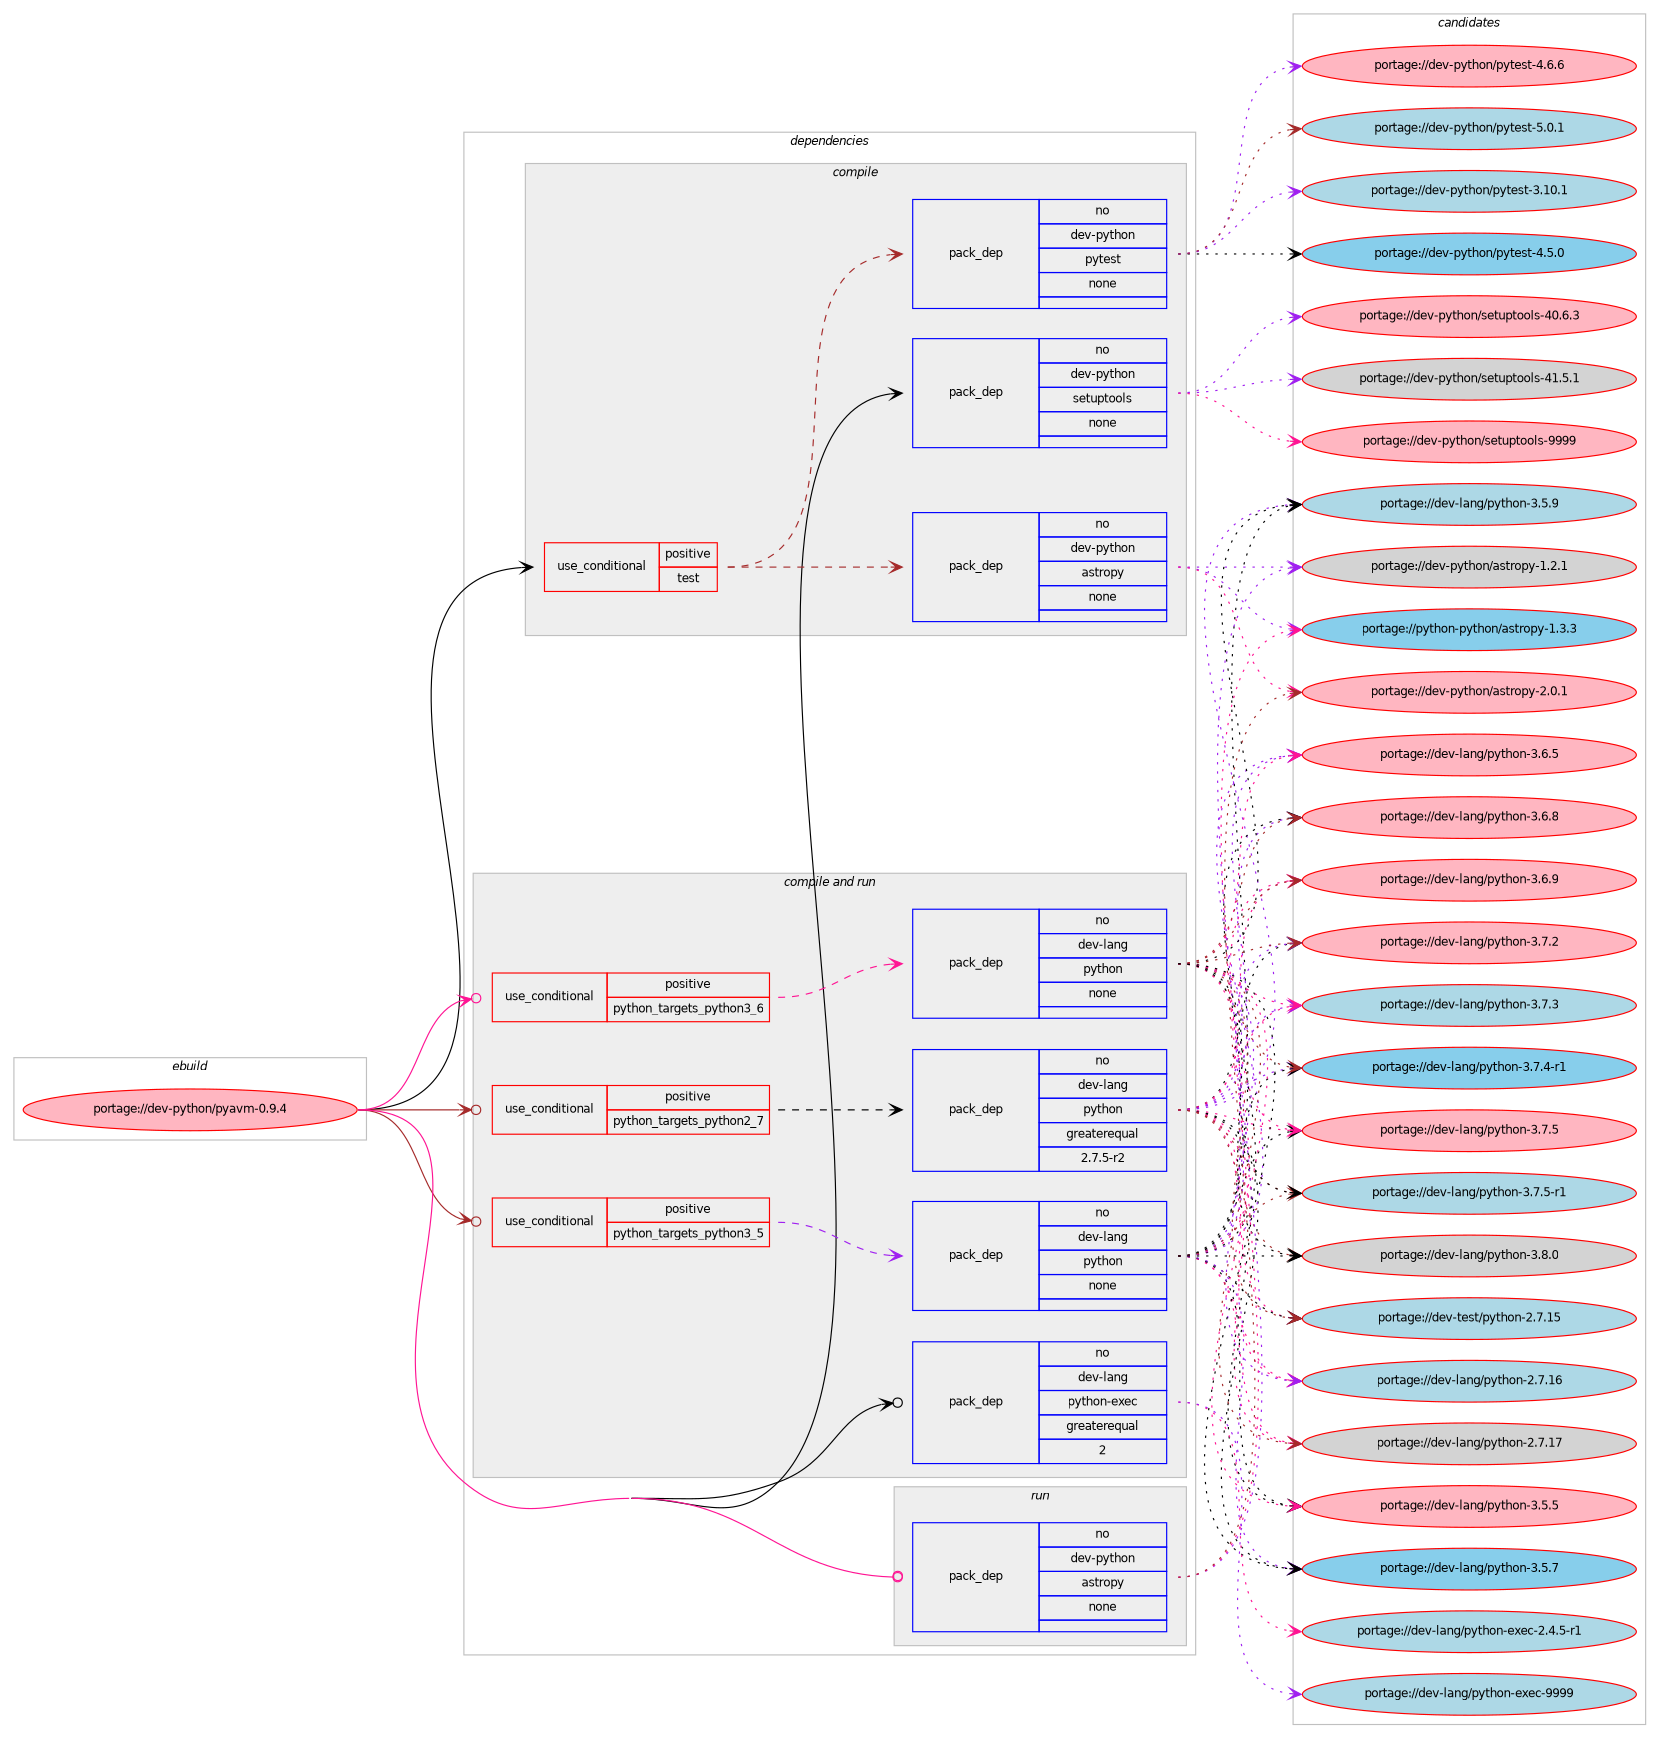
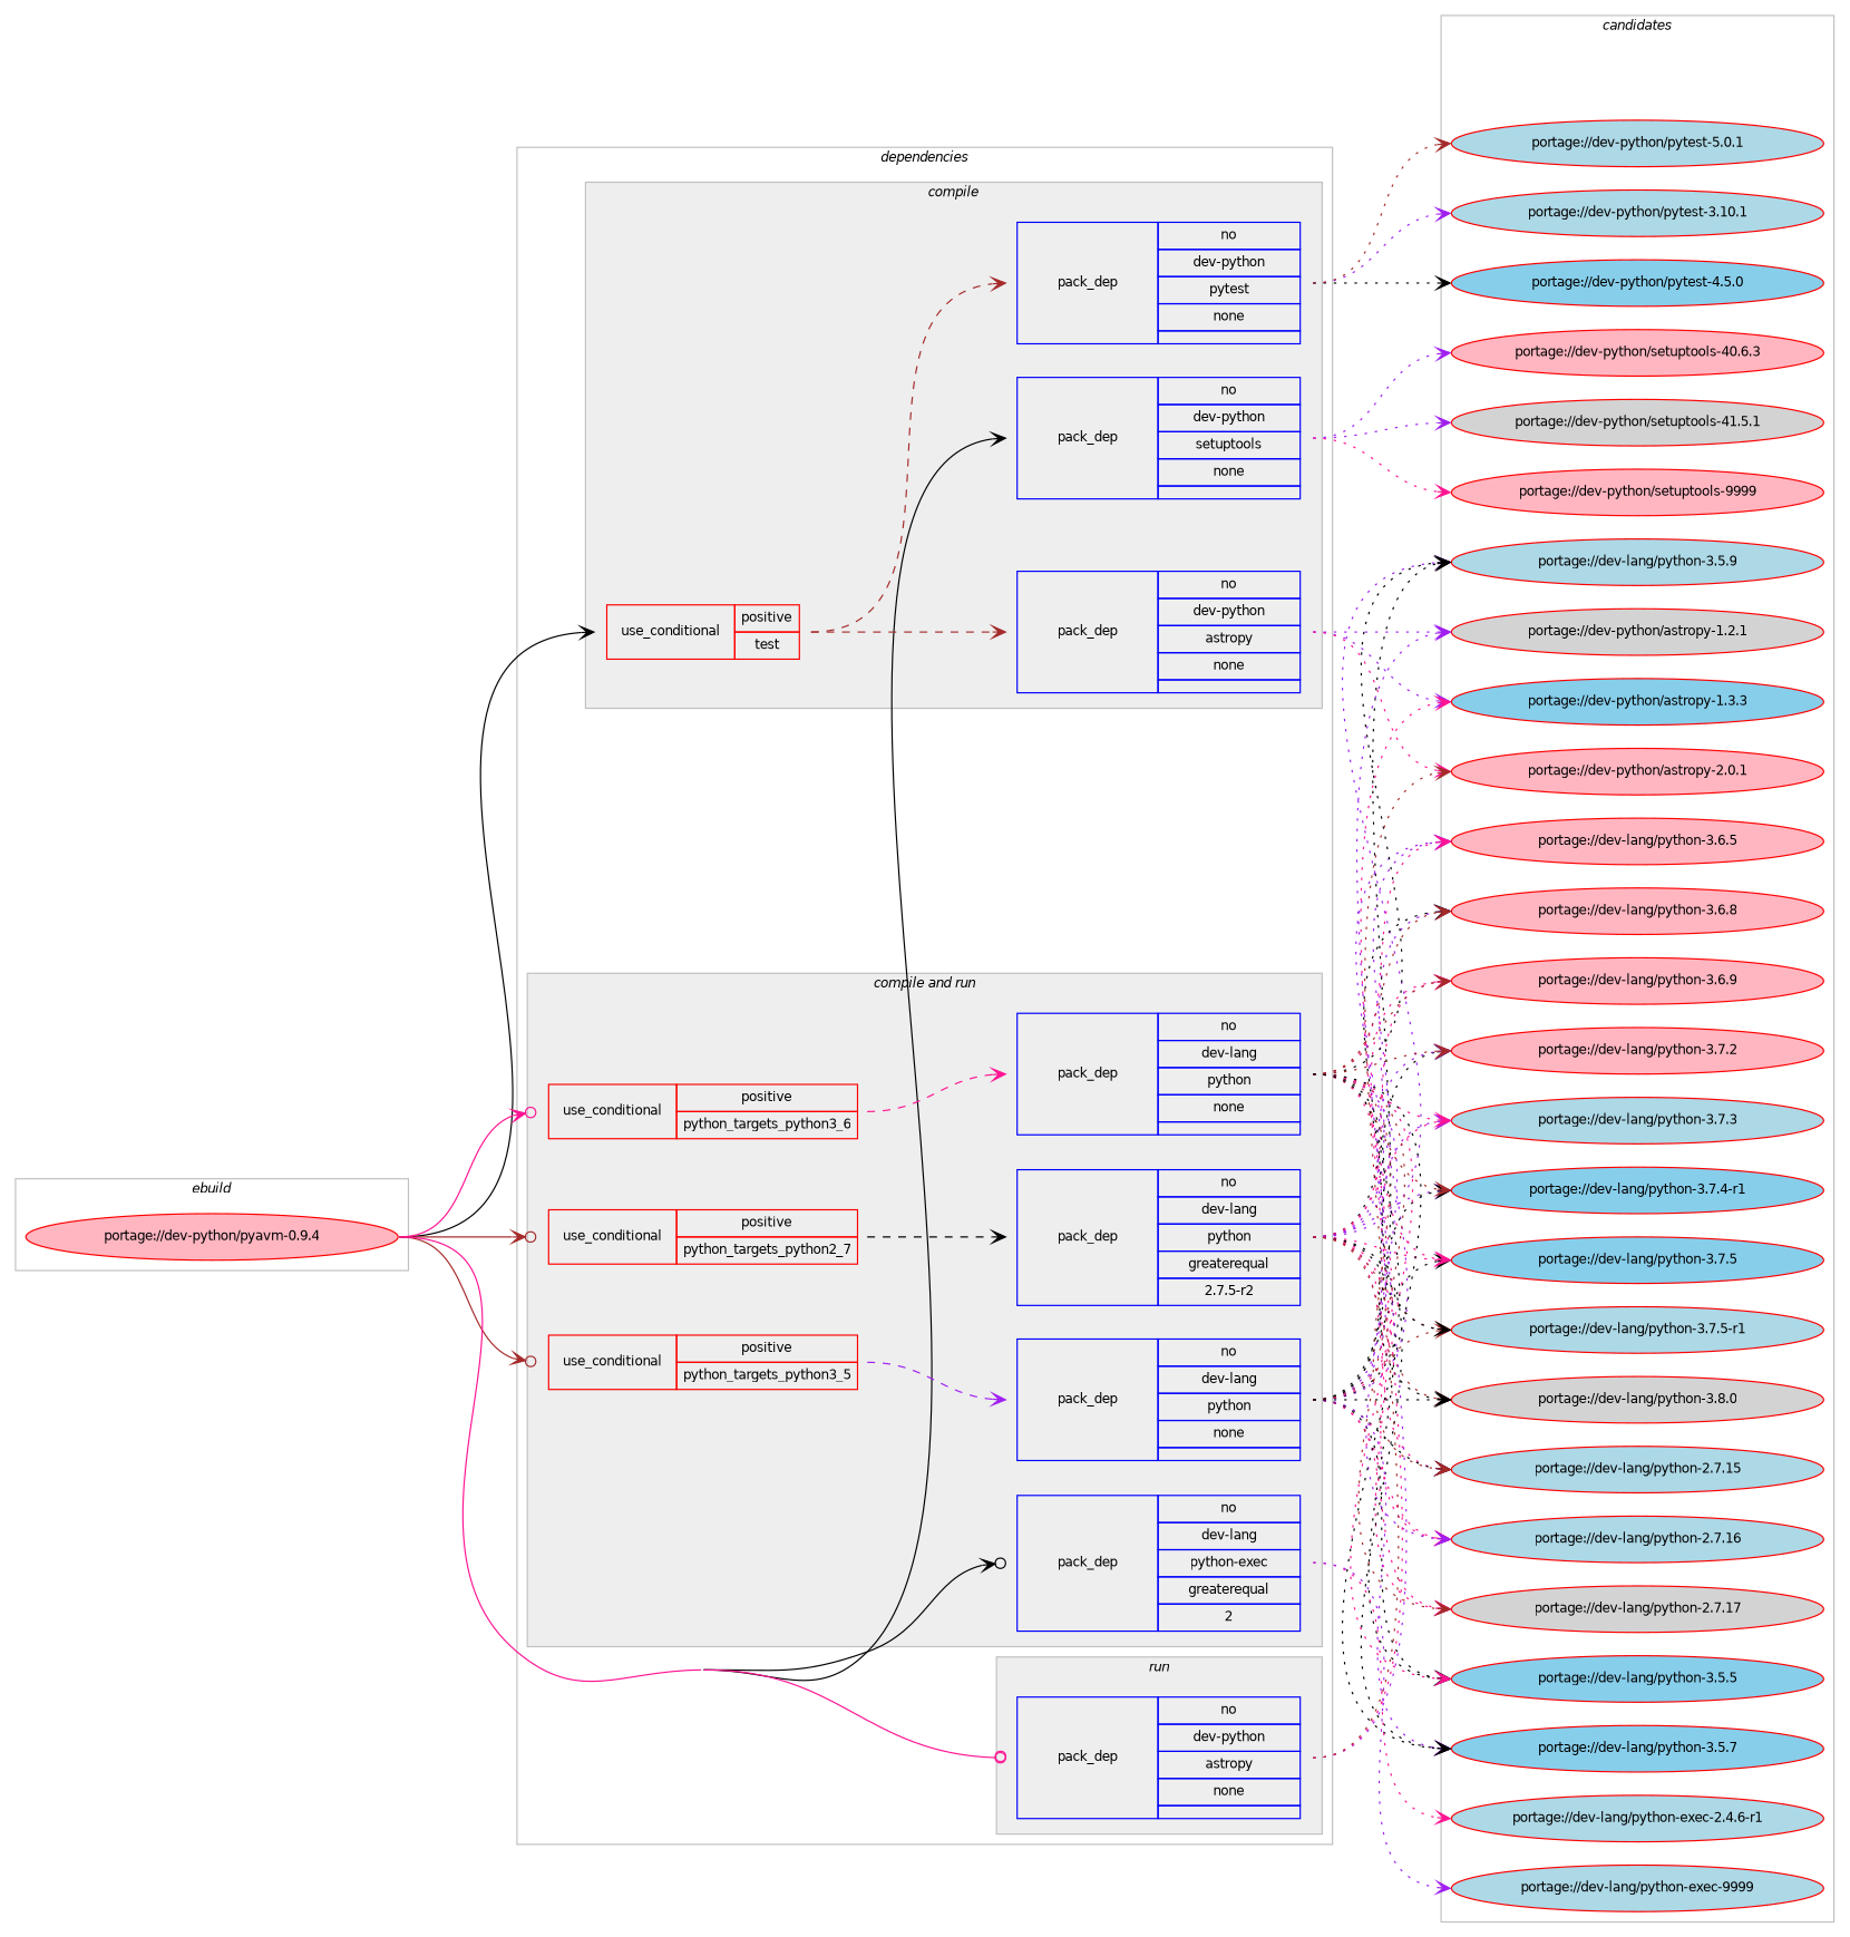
  digraph {
    compound=true
    concentrate=true
    fontname=Helvetica
    fontsize=10
    newrank=true
    rankdir=LR
    ranksep=1.5
    node [color=red fontname=Helvetica fontsize=10 style=filled]
    edge [arrowhead=vee color=deeppink headport=w style=dotted tailport=e weight=100]
    n1 [fillcolor=lightpink label="portage://dev-python/pyavm-0.9.4" width=4]
    n2 [color=blue label=<<TABLE BORDER="0" CELLBORDER="1" CELLSPACING="0" CELLPADDING="4" WIDTH="220"><TR><TD ROWSPAN="6" CELLPADDING="30">pack_dep</TD></TR><TR><TD WIDTH="110">no</TD></TR><TR><TD>dev-python</TD></TR><TR><TD>astropy</TD></TR><TR><TD>none</TD></TR><TR><TD></TD></TR></TABLE>> shape=none style=""]
    n3 [color=blue label=<<TABLE BORDER="0" CELLBORDER="1" CELLSPACING="0" CELLPADDING="4" WIDTH="220"><TR><TD ROWSPAN="6" CELLPADDING="30">pack_dep</TD></TR><TR><TD WIDTH="110">no</TD></TR><TR><TD>dev-python</TD></TR><TR><TD>pytest</TD></TR><TR><TD>none</TD></TR><TR><TD></TD></TR></TABLE>> shape=none style=""]
    n4 [label=<<TABLE BORDER="0" CELLBORDER="1" CELLSPACING="0" CELLPADDING="4"><TR><TD ROWSPAN="3" CELLPADDING="10">use_conditional</TD></TR><TR><TD>positive</TD></TR><TR><TD>test</TD></TR></TABLE>> shape=none style=""]
    n5 [color=blue label=<<TABLE BORDER="0" CELLBORDER="1" CELLSPACING="0" CELLPADDING="4" WIDTH="220"><TR><TD ROWSPAN="6" CELLPADDING="30">pack_dep</TD></TR><TR><TD WIDTH="110">no</TD></TR><TR><TD>dev-python</TD></TR><TR><TD>setuptools</TD></TR><TR><TD>none</TD></TR><TR><TD></TD></TR></TABLE>> shape=none style=""]
    n6 [color=blue label=<<TABLE BORDER="0" CELLBORDER="1" CELLSPACING="0" CELLPADDING="4" WIDTH="220"><TR><TD ROWSPAN="6" CELLPADDING="30">pack_dep</TD></TR><TR><TD WIDTH="110">no</TD></TR><TR><TD>dev-lang</TD></TR><TR><TD>python</TD></TR><TR><TD>greaterequal</TD></TR><TR><TD>2.7.5-r2</TD></TR></TABLE>> shape=none style=""]
    n7 [label=<<TABLE BORDER="0" CELLBORDER="1" CELLSPACING="0" CELLPADDING="4"><TR><TD ROWSPAN="3" CELLPADDING="10">use_conditional</TD></TR><TR><TD>positive</TD></TR><TR><TD>python_targets_python2_7</TD></TR></TABLE>> shape=none style=""]
    n8 [color=blue label=<<TABLE BORDER="0" CELLBORDER="1" CELLSPACING="0" CELLPADDING="4" WIDTH="220"><TR><TD ROWSPAN="6" CELLPADDING="30">pack_dep</TD></TR><TR><TD WIDTH="110">no</TD></TR><TR><TD>dev-lang</TD></TR><TR><TD>python</TD></TR><TR><TD>none</TD></TR><TR><TD></TD></TR></TABLE>> shape=none style=""]
    n9 [label=<<TABLE BORDER="0" CELLBORDER="1" CELLSPACING="0" CELLPADDING="4"><TR><TD ROWSPAN="3" CELLPADDING="10">use_conditional</TD></TR><TR><TD>positive</TD></TR><TR><TD>python_targets_python3_5</TD></TR></TABLE>> shape=none style=""]
    n10 [color=blue label=<<TABLE BORDER="0" CELLBORDER="1" CELLSPACING="0" CELLPADDING="4" WIDTH="220"><TR><TD ROWSPAN="6" CELLPADDING="30">pack_dep</TD></TR><TR><TD WIDTH="110">no</TD></TR><TR><TD>dev-lang</TD></TR><TR><TD>python</TD></TR><TR><TD>none</TD></TR><TR><TD></TD></TR></TABLE>> shape=none style=""]
    n11 [label=<<TABLE BORDER="0" CELLBORDER="1" CELLSPACING="0" CELLPADDING="4"><TR><TD ROWSPAN="3" CELLPADDING="10">use_conditional</TD></TR><TR><TD>positive</TD></TR><TR><TD>python_targets_python3_6</TD></TR></TABLE>> shape=none style=""]
    n12 [color=blue label=<<TABLE BORDER="0" CELLBORDER="1" CELLSPACING="0" CELLPADDING="4" WIDTH="220"><TR><TD ROWSPAN="6" CELLPADDING="30">pack_dep</TD></TR><TR><TD WIDTH="110">no</TD></TR><TR><TD>dev-lang</TD></TR><TR><TD>python-exec</TD></TR><TR><TD>greaterequal</TD></TR><TR><TD>2</TD></TR></TABLE>> shape=none style=""]
    n13 [color=blue label=<<TABLE BORDER="0" CELLBORDER="1" CELLSPACING="0" CELLPADDING="4" WIDTH="220"><TR><TD ROWSPAN="6" CELLPADDING="30">pack_dep</TD></TR><TR><TD WIDTH="110">no</TD></TR><TR><TD>dev-python</TD></TR><TR><TD>astropy</TD></TR><TR><TD>none</TD></TR><TR><TD></TD></TR></TABLE>> shape=none style=""]
    n14 [fillcolor=lightgrey label="portage://dev-python/astropy-1.2.1" width=4]
-   n15 [fillcolor=skyblue label="portage://python-python/astropy-1.3.3" width=4]
+   n15 [fillcolor=skyblue label="portage://dev-python/astropy-1.3.3" width=4]
    n16 [fillcolor=lightpink label="portage://dev-python/astropy-2.0.1" width=4]
    n17 [fillcolor=lightblue label="portage://dev-python/pytest-3.10.1" width=4]
    n18 [fillcolor=skyblue label="portage://dev-python/pytest-4.5.0" width=4]
-   n19 [fillcolor=lightpink label="portage://dev-python/pytest-4.6.6" width=4]
    n20 [fillcolor=lightblue label="portage://dev-python/pytest-5.0.1" width=4]
    n21 [fillcolor=lightpink label="portage://dev-python/setuptools-40.6.3" width=4]
    n22 [fillcolor=lightgrey label="portage://dev-python/setuptools-41.5.1" width=4]
    n23 [fillcolor=lightpink label="portage://dev-python/setuptools-9999" width=4]
-   n24 [fillcolor=lightblue label="portage://dev-test/python-2.7.15" width=4]
+   n24 [fillcolor=lightblue label="portage://dev-lang/python-2.7.15" width=4]
    n25 [fillcolor=lightblue label="portage://dev-lang/python-2.7.16" width=4]
    n26 [fillcolor=lightgrey label="portage://dev-lang/python-2.7.17" width=4]
-   n27 [fillcolor=lightpink label="portage://dev-lang/python-3.5.5" width=4]
+   n27 [fillcolor=skyblue label="portage://dev-lang/python-3.5.5" width=4]
    n28 [fillcolor=skyblue label="portage://dev-lang/python-3.5.7" width=4]
    n29 [fillcolor=lightblue label="portage://dev-lang/python-3.5.9" width=4]
    n30 [fillcolor=lightpink label="portage://dev-lang/python-3.6.5" width=4]
    n31 [fillcolor=lightpink label="portage://dev-lang/python-3.6.8" width=4]
    n32 [fillcolor=lightpink label="portage://dev-lang/python-3.6.9" width=4]
    n33 [fillcolor=lightpink label="portage://dev-lang/python-3.7.2" width=4]
    n34 [fillcolor=lightblue label="portage://dev-lang/python-3.7.3" width=4]
    n35 [fillcolor=skyblue label="portage://dev-lang/python-3.7.4-r1" width=4]
-   n36 [fillcolor=lightpink label="portage://dev-lang/python-3.7.5" width=4]
+   n36 [fillcolor=skyblue label="portage://dev-lang/python-3.7.5" width=4]
    n37 [fillcolor=lightblue label="portage://dev-lang/python-3.7.5-r1" width=4]
    n38 [fillcolor=lightgrey label="portage://dev-lang/python-3.8.0" width=4]
-   n39 [fillcolor=lightblue label="portage://dev-lang/python-exec-2.4.5-r1" width=4]
+   n39 [fillcolor=lightblue label="portage://dev-lang/python-exec-2.4.6-r1" width=4]
    n40 [fillcolor=lightblue label="portage://dev-lang/python-exec-9999" width=4]
    subgraph cluster_1 {
      color=gray
      label=<<i>ebuild</i>>
      rank=same
      n1
    }
    subgraph cluster_2 {
      color=gray
      label=<<i>dependencies</i>>
      subgraph cluster_3 {
        color=gray
        fillcolor="#eeeeee"
        label=<<i>compile</i>>
        style=filled
        subgraph sub_4 {
          color=gray
          fillcolor="#eeeeee"
          label=<<i>compile</i>>
          style=filled
          n4
          subgraph sub_5 {
            color=gray
            fillcolor="#eeeeee"
            label=<<i>compile</i>>
            style=filled
            n2
          }
          subgraph sub_6 {
            color=gray
            fillcolor="#eeeeee"
            label=<<i>compile</i>>
            style=filled
            n3
          }
        }
        subgraph sub_7 {
          color=gray
          fillcolor="#eeeeee"
          label=<<i>compile</i>>
          style=filled
          n5
        }
      }
      subgraph cluster_8 {
        color=gray
        fillcolor="#eeeeee"
        label=<<i>compile and run</i>>
        style=filled
        subgraph sub_9 {
          color=gray
          fillcolor="#eeeeee"
          label=<<i>compile and run</i>>
          style=filled
          n7
          subgraph sub_10 {
            color=gray
            fillcolor="#eeeeee"
            label=<<i>compile and run</i>>
            style=filled
            n6
          }
        }
        subgraph sub_11 {
          color=gray
          fillcolor="#eeeeee"
          label=<<i>compile and run</i>>
          style=filled
          n9
          subgraph sub_12 {
            color=gray
            fillcolor="#eeeeee"
            label=<<i>compile and run</i>>
            style=filled
            n8
          }
        }
        subgraph sub_13 {
          color=gray
          fillcolor="#eeeeee"
          label=<<i>compile and run</i>>
          style=filled
          n11
          subgraph sub_14 {
            color=gray
            fillcolor="#eeeeee"
            label=<<i>compile and run</i>>
            style=filled
            n10
          }
        }
        subgraph sub_15 {
          color=gray
          fillcolor="#eeeeee"
          label=<<i>compile and run</i>>
          style=filled
          n12
        }
      }
      subgraph cluster_16 {
        color=gray
        fillcolor="#eeeeee"
        label=<<i>run</i>>
        style=filled
        subgraph sub_17 {
          color=gray
          fillcolor="#eeeeee"
          label=<<i>run</i>>
          style=filled
          n13
        }
      }
    }
    subgraph cluster_18 {
      color=gray
      label=<<i>candidates</i>>
      rank=same
      subgraph sub_19 {
        color=black
        label=<<i>candidates</i>>
        nodesep=1
        rank=same
        n14
        n15
        n16
      }
      subgraph sub_20 {
        color=black
        label=<<i>candidates</i>>
        nodesep=1
        rank=same
        n17
        n18
-       n19
        n20
      }
      subgraph sub_21 {
        color=black
        label=<<i>candidates</i>>
        nodesep=1
        rank=same
        n21
        n22
        n23
      }
      subgraph sub_22 {
        color=black
        label=<<i>candidates</i>>
        nodesep=1
        rank=same
        n24
        n25
        n26
        n27
        n28
        n29
        n30
        n31
        n32
        n33
        n34
        n35
        n36
        n37
        n38
      }
      subgraph sub_23 {
        color=black
        label=<<i>candidates</i>>
        nodesep=1
        rank=same
        n24
        n25
        n26
        n27
        n28
        n29
        n30
        n31
        n32
        n33
        n34
        n35
        n36
        n37
        n38
      }
      subgraph sub_24 {
        color=black
        label=<<i>candidates</i>>
        nodesep=1
        rank=same
        n24
        n25
        n26
        n27
        n28
        n29
        n30
        n31
        n32
        n33
        n34
        n35
        n36
        n37
        n38
      }
      subgraph sub_25 {
        color=black
        label=<<i>candidates</i>>
        nodesep=1
        rank=same
        n39
        n40
      }
      subgraph sub_26 {
        color=black
        label=<<i>candidates</i>>
        nodesep=1
        rank=same
        n14
        n15
        n16
      }
    }
    n1 -> n4 [color=black style=solid weight=20]
    n1 -> n5 [color=black style=solid weight=20]
    n1 -> n7 [arrowhead=odotvee color=brown style=solid weight=20]
    n1 -> n9 [arrowhead=odotvee color=brown style=solid weight=20]
    n1 -> n11 [arrowhead=odotvee style=solid weight=20]
    n1 -> n12 [arrowhead=odotvee color=black style=solid weight=20]
    n1 -> n13 [arrowhead=odot style=solid weight=20]
    n2 -> n14 [color=purple]
    n2 -> n15 [color=purple]
    n2 -> n16
    n3 -> n17 [color=purple]
    n3 -> n18 [color=black]
-   n3 -> n19 [color=purple]
    n3 -> n20 [color=brown]
    n4 -> n2 [color=brown style=dashed weight=20]
    n4 -> n3 [color=brown style=dashed weight=20]
    n5 -> n21 [color=purple]
    n5 -> n22 [color=purple]
    n5 -> n23
    n6 -> n24
    n6 -> n25
    n6 -> n26
    n6 -> n27 [color=black]
    n6 -> n28 [color=black]
    n6 -> n29 [color=purple]
    n6 -> n30 [color=purple]
    n6 -> n31 [color=purple]
    n6 -> n32
    n6 -> n33 [color=black]
    n6 -> n34
    n6 -> n35 [color=purple]
    n6 -> n36
    n6 -> n37 [color=brown]
    n6 -> n38 [color=brown]
    n7 -> n6 [color=black style=dashed weight=20]
    n8 -> n24 [color=black]
    n8 -> n25
    n8 -> n26
    n8 -> n27 [color=black]
    n8 -> n28 [color=purple]
    n8 -> n29 [color=black]
    n8 -> n30 [color=purple]
    n8 -> n31 [color=black]
    n8 -> n32
    n8 -> n33 [color=purple]
    n8 -> n34 [color=purple]
    n8 -> n35 [color=black]
    n8 -> n36 [color=black]
    n8 -> n37 [color=brown]
    n8 -> n38 [color=black]
    n9 -> n8 [color=purple style=dashed weight=20]
    n10 -> n24 [color=brown]
    n10 -> n25 [color=purple]
    n10 -> n26 [color=brown]
    n10 -> n27
    n10 -> n28 [color=black]
    n10 -> n29 [color=black]
    n10 -> n30
    n10 -> n31 [color=brown]
    n10 -> n32 [color=brown]
    n10 -> n33 [color=brown]
    n10 -> n34
    n10 -> n35 [color=brown]
    n10 -> n36
    n10 -> n37 [color=black]
    n10 -> n38 [color=black]
    n11 -> n10 [style=dashed weight=20]
    n12 -> n39
    n12 -> n40 [color=purple]
    n13 -> n14 [color=purple]
    n13 -> n15
    n13 -> n16 [color=brown]
  }
